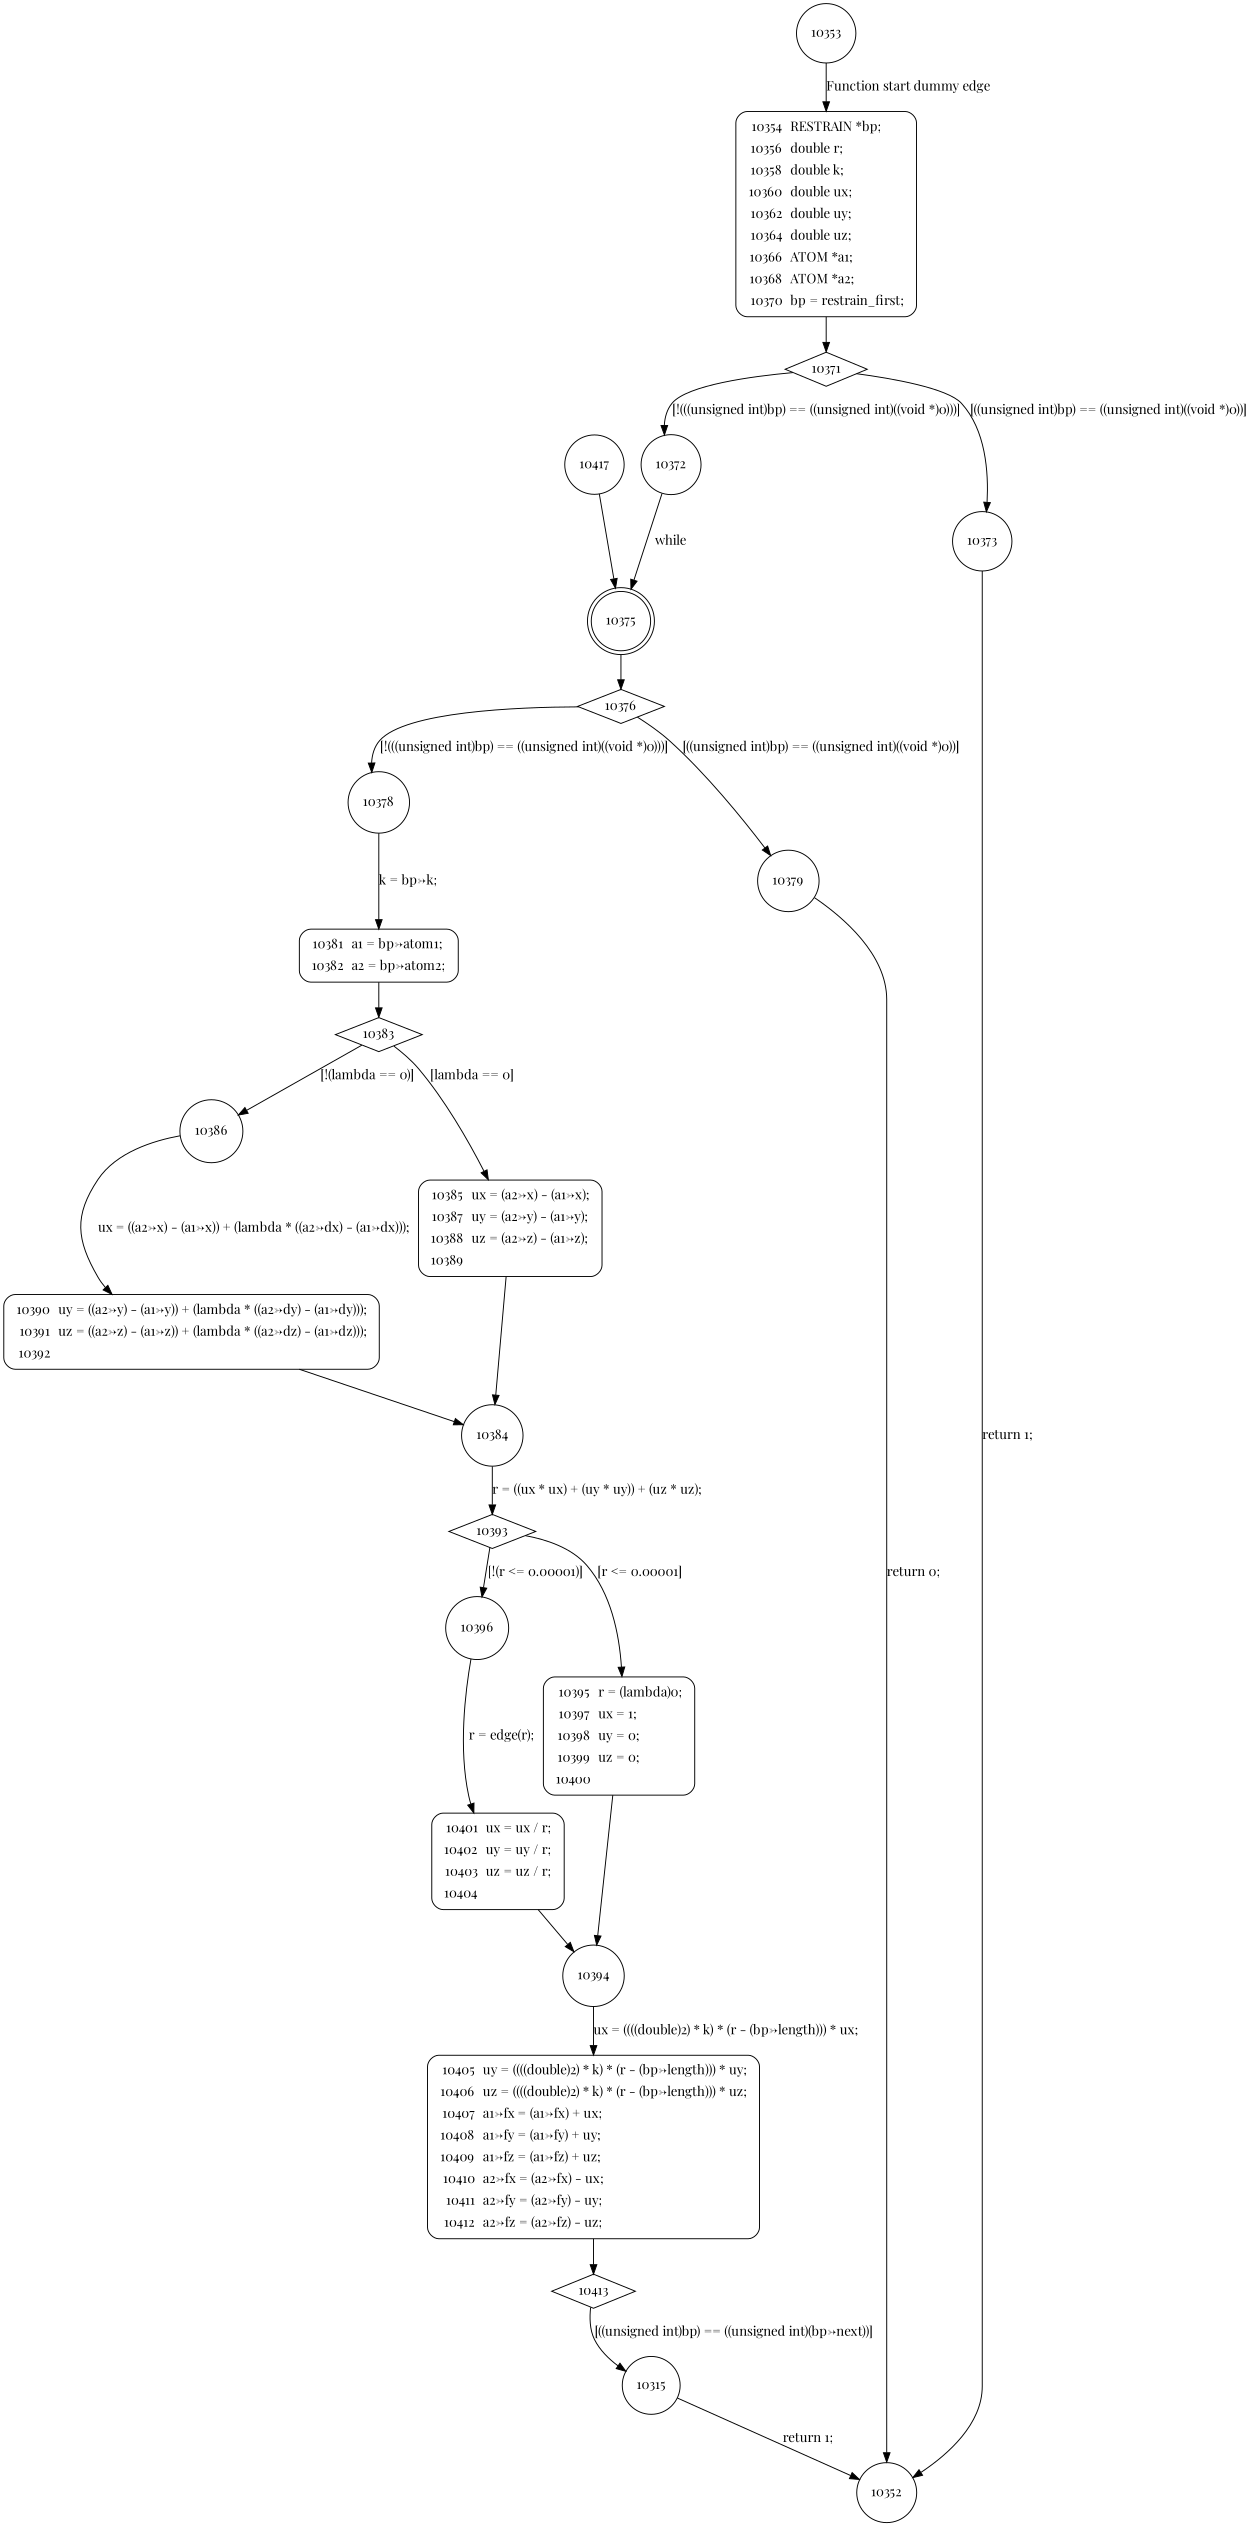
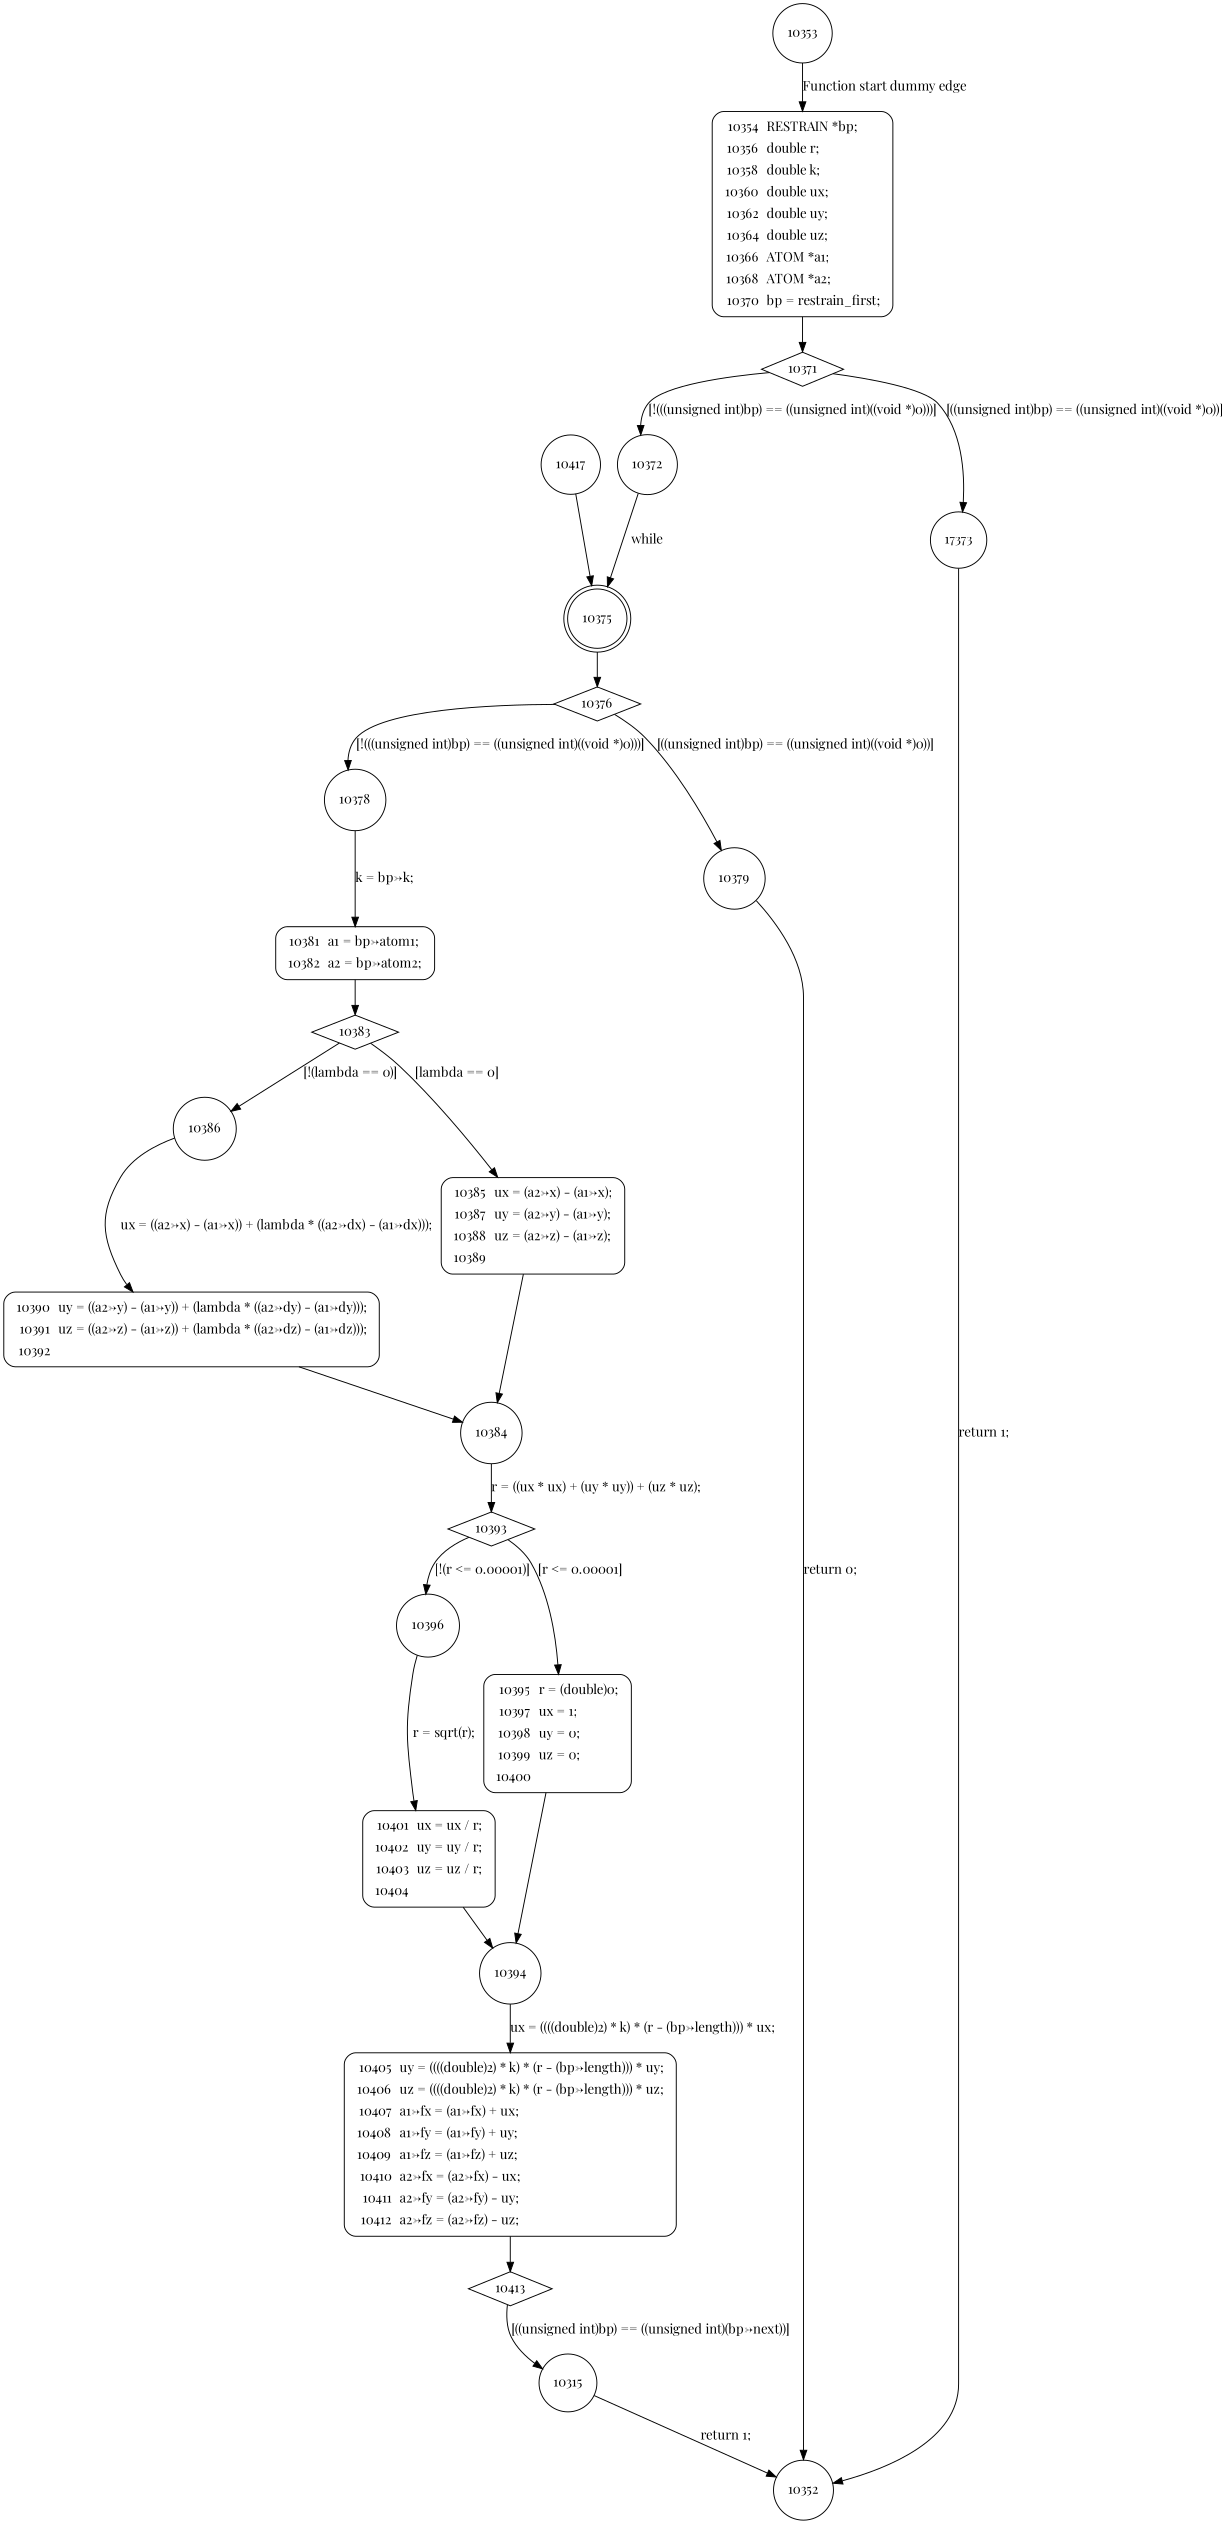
  digraph {
    fontname="Playfair Display"
    node [fontname="Playfair Display" shape=circle]
    edge [fontname="Playfair Display"]
    n1 [fillcolor=white label=<<table border="0" cellborder="0" cellpadding="3" bgcolor="white"><tr><td align="right">10354</td><td align="left">RESTRAIN *bp;</td></tr><tr><td align="right">10356</td><td align="left">double r;</td></tr><tr><td align="right">10358</td><td align="left">double k;</td></tr><tr><td align="right">10360</td><td align="left">double ux;</td></tr><tr><td align="right">10362</td><td align="left">double uy;</td></tr><tr><td align="right">10364</td><td align="left">double uz;</td></tr><tr><td align="right">10366</td><td align="left">ATOM *a1;</td></tr><tr><td align="right">10368</td><td align="left">ATOM *a2;</td></tr><tr><td align="right">10370</td><td align="left">bp = restrain_first;</td></tr></table>> penwidth=1 shape=Mrecord style="filled,bold"]
    10353
    10371 [shape=diamond]
    10372
-   10373
+   10373 [label=17373]
    10375 [shape=doublecircle]
    10352
    10376 [shape=diamond]
    10378
    10379
    n11 [fillcolor=white label=<<table border="0" cellborder="0" cellpadding="3" bgcolor="white"><tr><td align="right">10381</td><td align="left">a1 = bp-&gt;atom1;</td></tr><tr><td align="right">10382</td><td align="left">a2 = bp-&gt;atom2;</td></tr></table>> penwidth=1 shape=Mrecord style="filled,bold"]
    10383 [shape=diamond]
    10386
    n14 [fillcolor=white label=<<table border="0" cellborder="0" cellpadding="3" bgcolor="white"><tr><td align="right">10385</td><td align="left">ux = (a2-&gt;x) - (a1-&gt;x);</td></tr><tr><td align="right">10387</td><td align="left">uy = (a2-&gt;y) - (a1-&gt;y);</td></tr><tr><td align="right">10388</td><td align="left">uz = (a2-&gt;z) - (a1-&gt;z);</td></tr><tr><td align="right">10389</td><td align="left"></td></tr></table>> penwidth=1 shape=Mrecord style="filled,bold"]
    n15 [fillcolor=white label=<<table border="0" cellborder="0" cellpadding="3" bgcolor="white"><tr><td align="right">10390</td><td align="left">uy = ((a2-&gt;y) - (a1-&gt;y)) + (lambda * ((a2-&gt;dy) - (a1-&gt;dy)));</td></tr><tr><td align="right">10391</td><td align="left">uz = ((a2-&gt;z) - (a1-&gt;z)) + (lambda * ((a2-&gt;dz) - (a1-&gt;dz)));</td></tr><tr><td align="right">10392</td><td align="left"></td></tr></table>> penwidth=1 shape=Mrecord style="filled,bold"]
    10384
    10393 [shape=diamond]
    10396
-   n19 [fillcolor=white label=<<table border="0" cellborder="0" cellpadding="3" bgcolor="white"><tr><td align="right">10395</td><td align="left">r = (lambda)0;</td></tr><tr><td align="right">10397</td><td align="left">ux = 1;</td></tr><tr><td align="right">10398</td><td align="left">uy = 0;</td></tr><tr><td align="right">10399</td><td align="left">uz = 0;</td></tr><tr><td align="right">10400</td><td align="left"></td></tr></table>> penwidth=1 shape=Mrecord style="filled,bold"]
+   n19 [fillcolor=white label=<<table border="0" cellborder="0" cellpadding="3" bgcolor="white"><tr><td align="right">10395</td><td align="left">r = (double)0;</td></tr><tr><td align="right">10397</td><td align="left">ux = 1;</td></tr><tr><td align="right">10398</td><td align="left">uy = 0;</td></tr><tr><td align="right">10399</td><td align="left">uz = 0;</td></tr><tr><td align="right">10400</td><td align="left"></td></tr></table>> penwidth=1 shape=Mrecord style="filled,bold"]
    n20 [fillcolor=white label=<<table border="0" cellborder="0" cellpadding="3" bgcolor="white"><tr><td align="right">10401</td><td align="left">ux = ux / r;</td></tr><tr><td align="right">10402</td><td align="left">uy = uy / r;</td></tr><tr><td align="right">10403</td><td align="left">uz = uz / r;</td></tr><tr><td align="right">10404</td><td align="left"></td></tr></table>> penwidth=1 shape=Mrecord style="filled,bold"]
    10394
    n22 [fillcolor=white label=<<table border="0" cellborder="0" cellpadding="3" bgcolor="white"><tr><td align="right">10405</td><td align="left">uy = ((((double)2) * k) * (r - (bp-&gt;length))) * uy;</td></tr><tr><td align="right">10406</td><td align="left">uz = ((((double)2) * k) * (r - (bp-&gt;length))) * uz;</td></tr><tr><td align="right">10407</td><td align="left">a1-&gt;fx = (a1-&gt;fx) + ux;</td></tr><tr><td align="right">10408</td><td align="left">a1-&gt;fy = (a1-&gt;fy) + uy;</td></tr><tr><td align="right">10409</td><td align="left">a1-&gt;fz = (a1-&gt;fz) + uz;</td></tr><tr><td align="right">10410</td><td align="left">a2-&gt;fx = (a2-&gt;fx) - ux;</td></tr><tr><td align="right">10411</td><td align="left">a2-&gt;fy = (a2-&gt;fy) - uy;</td></tr><tr><td align="right">10412</td><td align="left">a2-&gt;fz = (a2-&gt;fz) - uz;</td></tr></table>> penwidth=1 shape=Mrecord style="filled,bold"]
    10413 [shape=diamond]
    n24 [label=10315]
    10417
    n1 -> 10371
    10353 -> n1 [label="Function start dummy edge"]
    10371 -> 10372 [label="[!(((unsigned int)bp) == ((unsigned int)((void *)0)))]"]
    10371 -> 10373 [label="[((unsigned int)bp) == ((unsigned int)((void *)0))]"]
    10372 -> 10375 [label=while]
    10373 -> 10352 [label="return 1;"]
    10375 -> 10376
    10376 -> 10378 [label="[!(((unsigned int)bp) == ((unsigned int)((void *)0)))]"]
    10376 -> 10379 [label="[((unsigned int)bp) == ((unsigned int)((void *)0))]"]
    10378 -> n11 [label="k = bp->k;"]
    10379 -> 10352 [label="return 0;"]
    n11 -> 10383
    10383 -> 10386 [label="[!(lambda == 0)]"]
    10383 -> n14 [label="[lambda == 0]"]
    10386 -> n15 [label="ux = ((a2->x) - (a1->x)) + (lambda * ((a2->dx) - (a1->dx)));"]
    n14 -> 10384
    n15 -> 10384
    10384 -> 10393 [label="r = ((ux * ux) + (uy * uy)) + (uz * uz);"]
    10393 -> 10396 [label="[!(r <= 0.00001)]"]
    10393 -> n19 [label="[r <= 0.00001]"]
-   10396 -> n20 [label="r = edge(r);"]
+   10396 -> n20 [label="r = sqrt(r);"]
    n19 -> 10394
    n20 -> 10394
    10394 -> n22 [label="ux = ((((double)2) * k) * (r - (bp->length))) * ux;"]
    n22 -> 10413
    10413 -> n24 [label="[((unsigned int)bp) == ((unsigned int)(bp->next))]"]
    n24 -> 10352 [label="return 1;"]
    10417 -> 10375
  }
